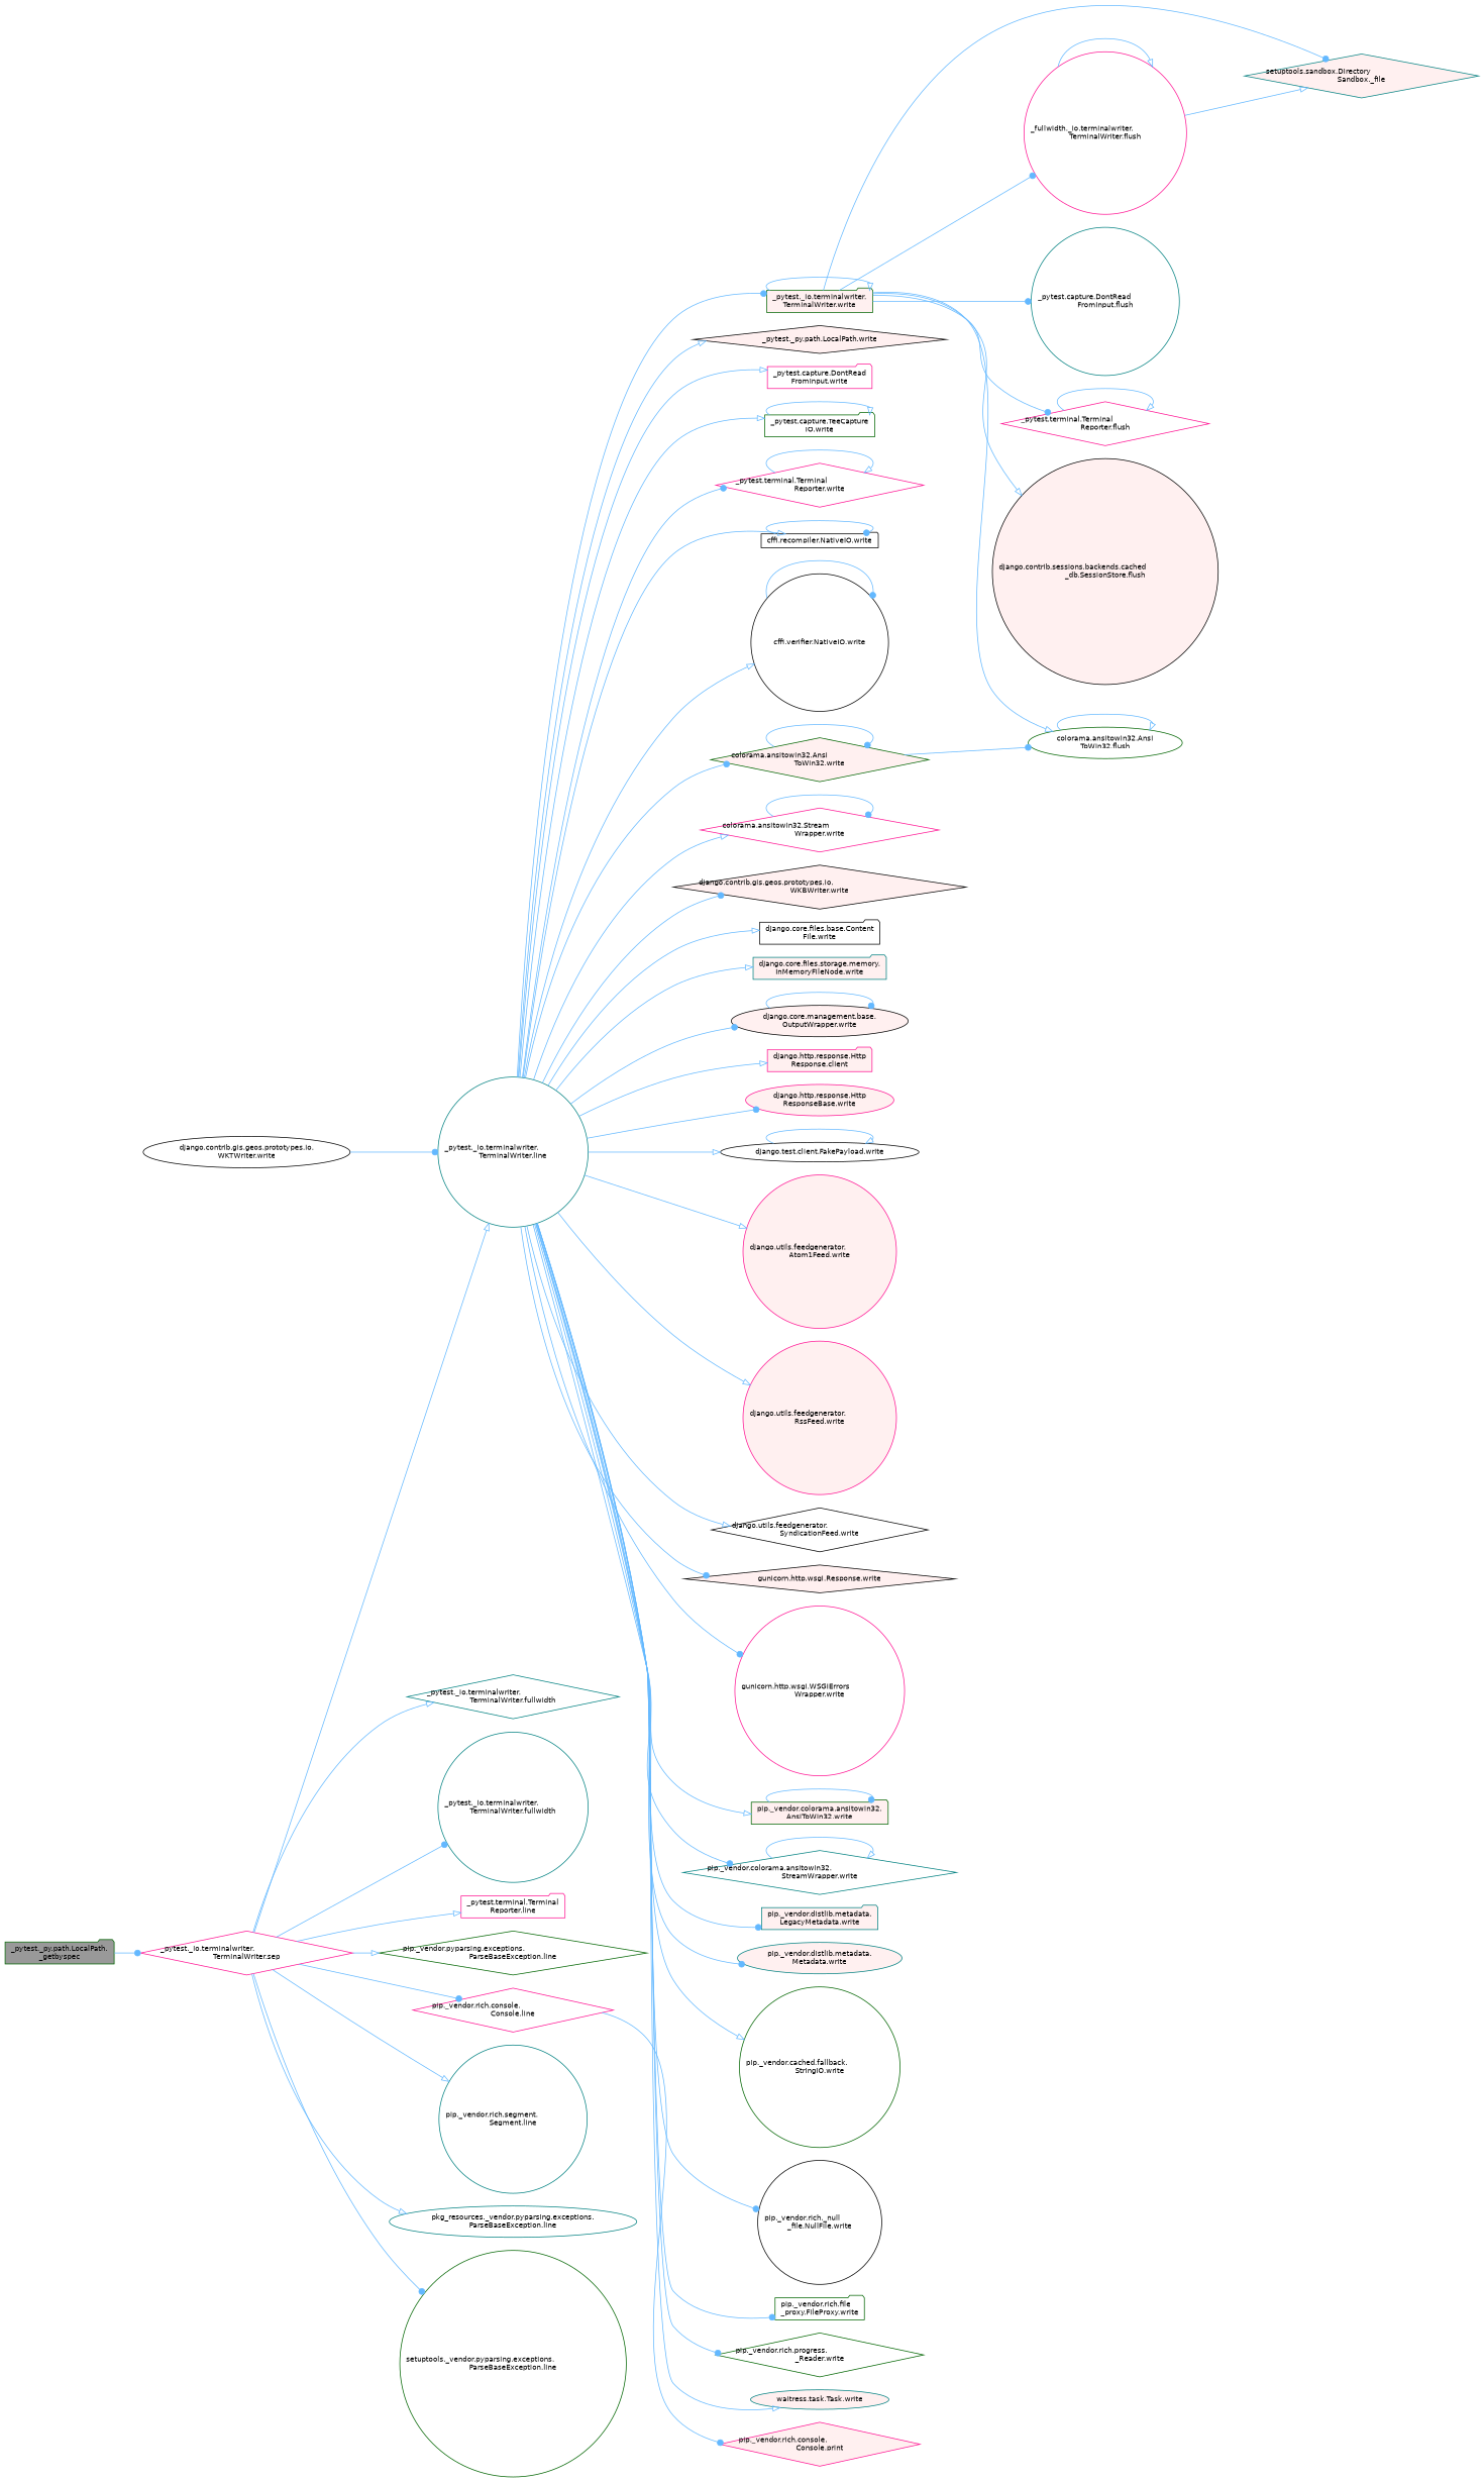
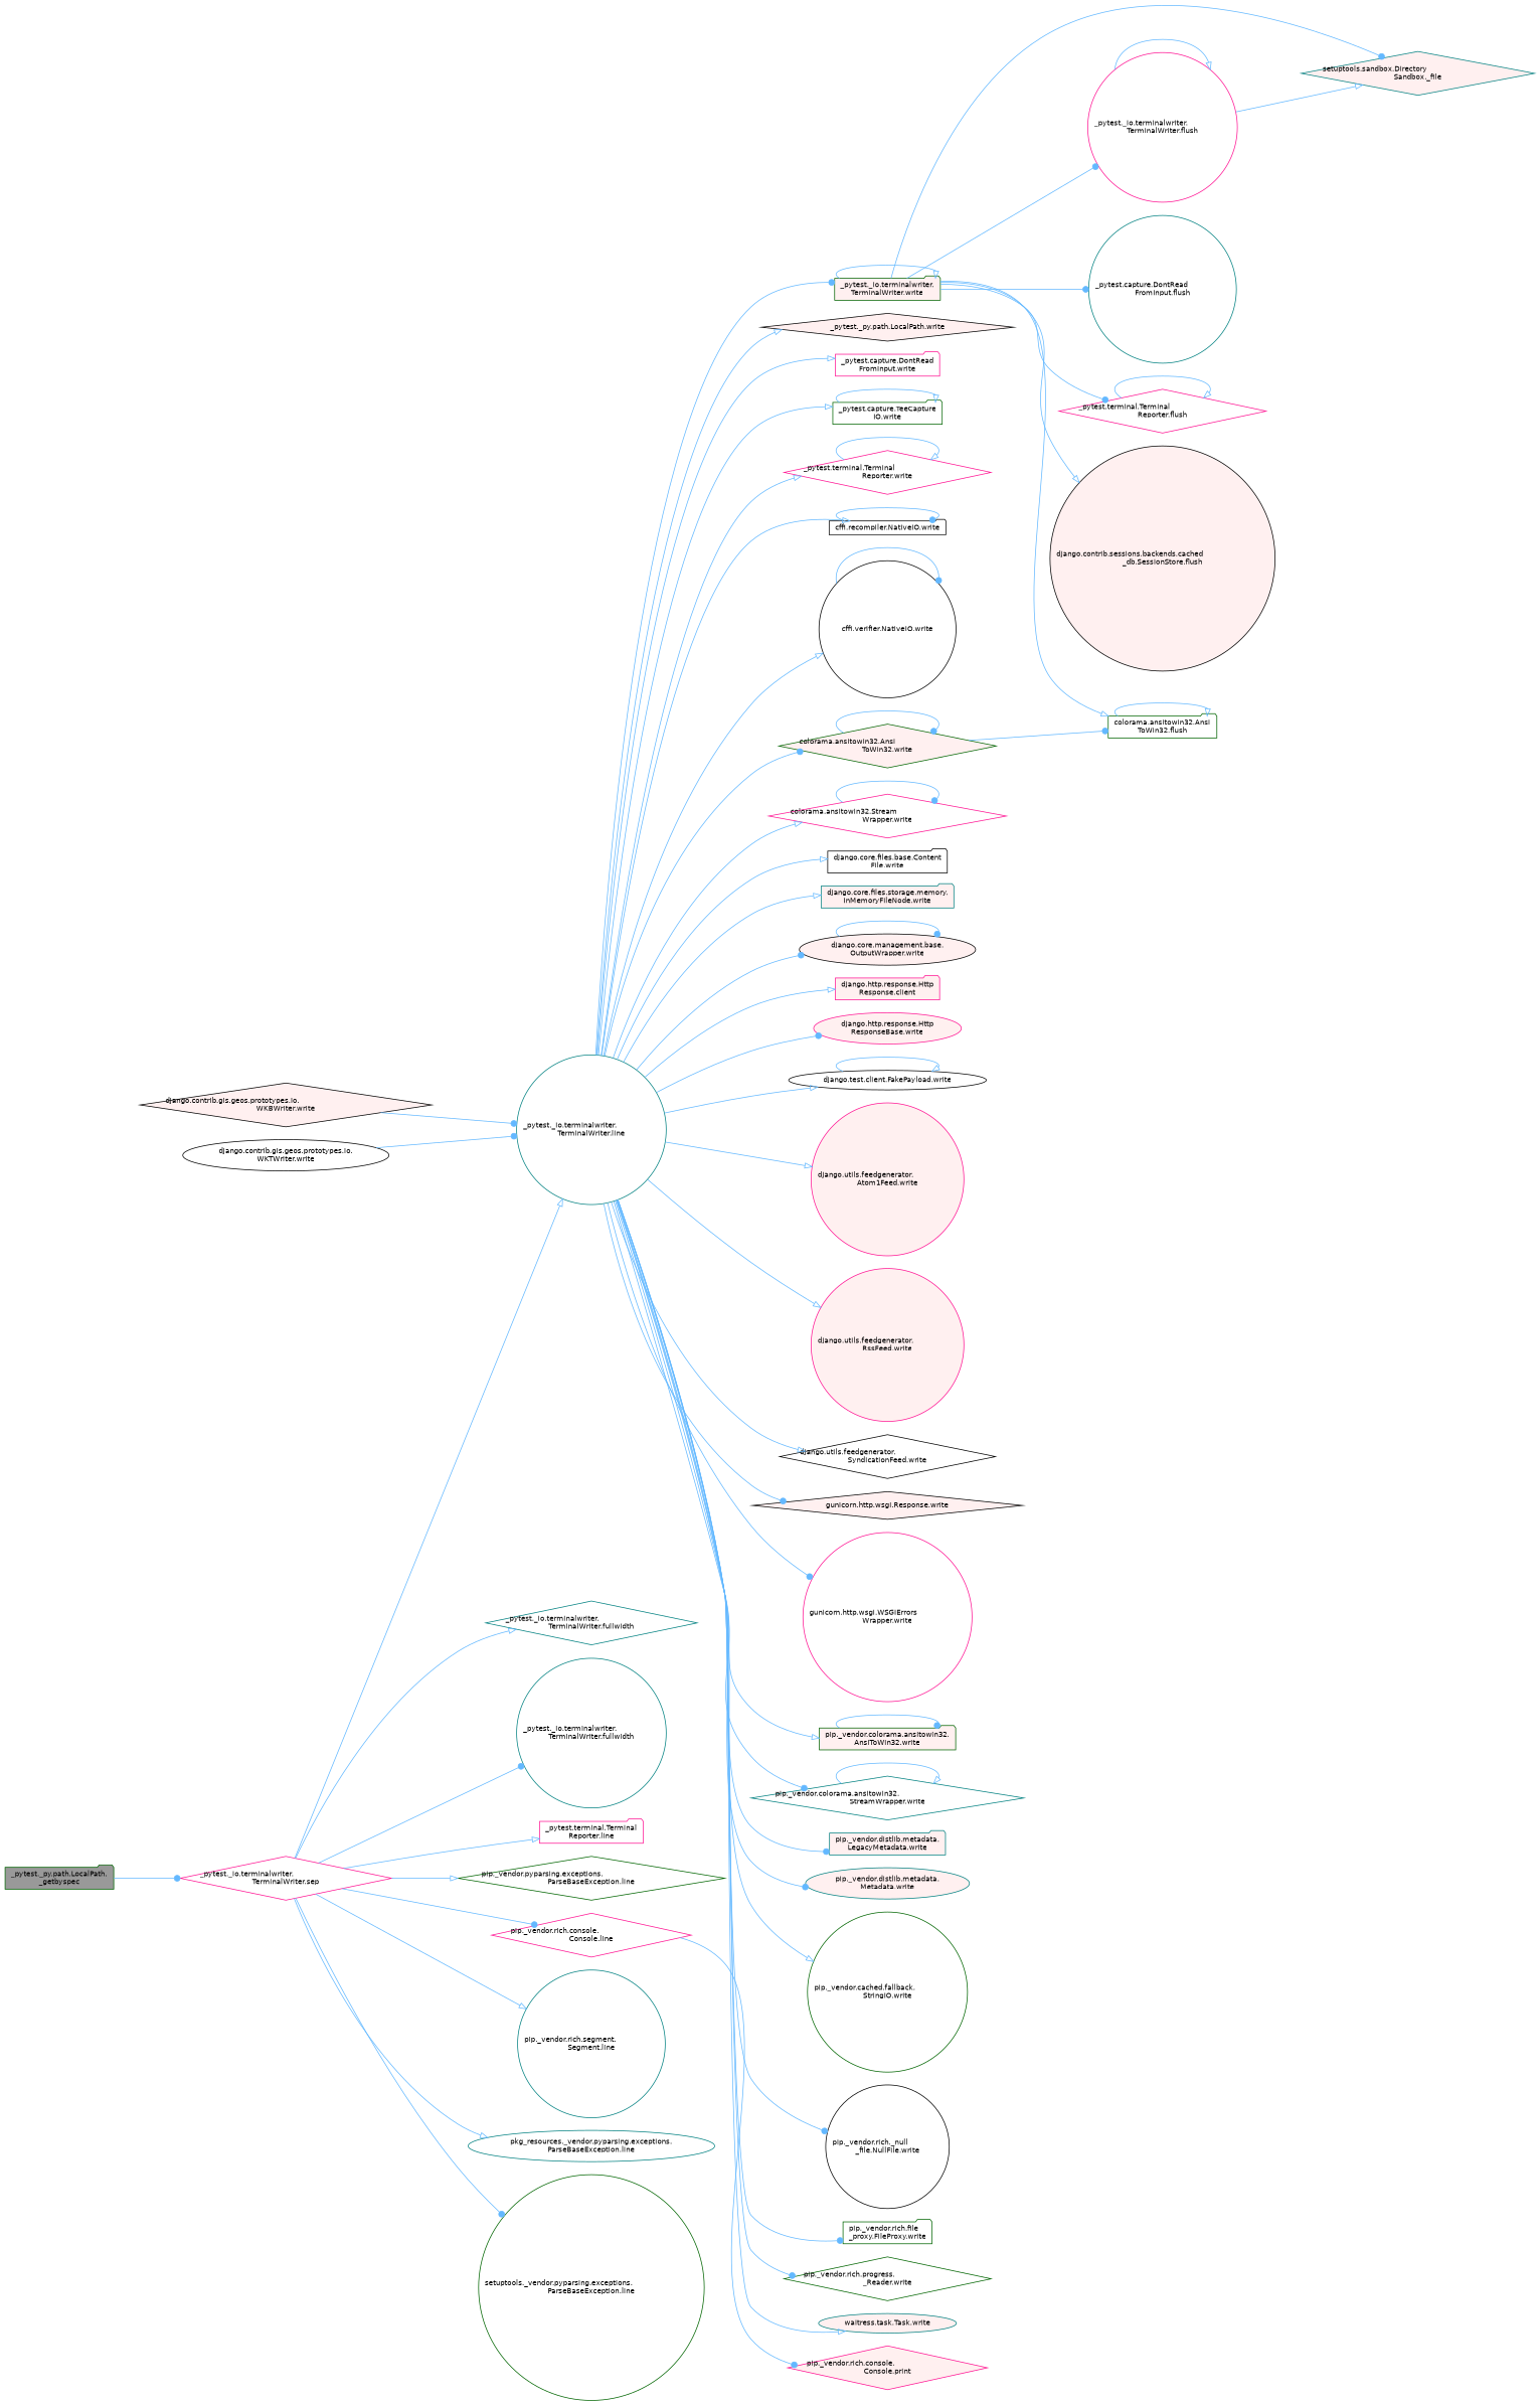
  digraph {
    rankdir=LR
    node [color=deeppink fillcolor=white fontname=Helvetica fontsize=10 shape=diamond style=filled]
    edge [arrowhead=onormal color=steelblue1 fontname=Helvetica fontsize=10 labelfontname=Helvetica labelfontsize=10 style=solid]
    n1 [color=darkgreen fillcolor=grey60 fontcolor=black height=0.2 label="_pytest._py.path.LocalPath.\l_getbyspec" shape=folder width=0.4]
    n2 [height=0.2 label="_pytest._io.terminalwriter.\lTerminalWriter.sep" width=0.4]
    n3 [color=teal height=0.2 label="_pytest._io.terminalwriter.\lTerminalWriter.fullwidth" width=0.4]
    n4 [color=teal height=0.2 label="_pytest._io.terminalwriter.\lTerminalWriter.fullwidth" shape=circle width=0.4]
    n5 [color=teal height=0.2 label="_pytest._io.terminalwriter.\lTerminalWriter.line" shape=circle width=0.4]
    n6 [height=0.2 label="_pytest.terminal.Terminal\lReporter.line" shape=folder width=0.4]
    n7 [color=darkgreen height=0.2 label="pip._vendor.pyparsing.exceptions.\lParseBaseException.line" width=0.4]
    n8 [height=0.2 label="pip._vendor.rich.console.\lConsole.line" width=0.4]
    n9 [color=teal height=0.2 label="pip._vendor.rich.segment.\lSegment.line" shape=circle width=0.4]
    n10 [color=teal height=0.2 label="pkg_resources._vendor.pyparsing.exceptions.\lParseBaseException.line" shape=ellipse width=0.4]
    n11 [color=darkgreen height=0.2 label="setuptools._vendor.pyparsing.exceptions.\lParseBaseException.line" shape=circle width=0.4]
    n12 [color=darkgreen fillcolor="#FFF0F0" height=0.2 label="_pytest._io.terminalwriter.\lTerminalWriter.write" shape=folder width=0.4]
    n13 [color=black fillcolor="#FFF0F0" height=0.2 label="_pytest._py.path.LocalPath.write" width=0.4]
    n14 [height=0.2 label="_pytest.capture.DontRead\lFromInput.write" shape=folder width=0.4]
    n15 [color=darkgreen height=0.2 label="_pytest.capture.TeeCapture\lIO.write" shape=folder width=0.4]
    n16 [height=0.2 label="_pytest.terminal.Terminal\lReporter.write" width=0.4]
    n17 [color=black height=0.2 label="cffi.recompiler.NativeIO.write" shape=folder width=0.4]
    n18 [color=black height=0.2 label="cffi.verifier.NativeIO.write" shape=circle width=0.4]
    n19 [color=darkgreen fillcolor="#FFF0F0" height=0.2 label="colorama.ansitowin32.Ansi\lToWin32.write" width=0.4]
    n20 [height=0.2 label="colorama.ansitowin32.Stream\lWrapper.write" width=0.4]
    n21 [color=black fillcolor="#FFF0F0" height=0.2 label="django.contrib.gis.geos.prototypes.io.\lWKBWriter.write" width=0.4]
    n22 [color=black height=0.2 label="django.core.files.base.Content\lFile.write" shape=folder width=0.4]
    n23 [color=teal fillcolor="#FFF0F0" height=0.2 label="django.core.files.storage.memory.\lInMemoryFileNode.write" shape=folder width=0.4]
    n24 [color=black fillcolor="#FFF0F0" height=0.2 label="django.core.management.base.\lOutputWrapper.write" shape=ellipse width=0.4]
    n25 [fillcolor="#FFF0F0" height=0.2 label="django.http.response.Http\lResponse.client" shape=folder width=0.4]
    n26 [fillcolor="#FFF0F0" height=0.2 label="django.http.response.Http\lResponseBase.write" shape=ellipse width=0.4]
    n27 [color=black height=0.2 label="django.test.client.FakePayload.write" shape=ellipse width=0.4]
    n28 [fillcolor="#FFF0F0" height=0.2 label="django.utils.feedgenerator.\lAtom1Feed.write" shape=circle width=0.4]
    n29 [fillcolor="#FFF0F0" height=0.2 label="django.utils.feedgenerator.\lRssFeed.write" shape=circle width=0.4]
    n30 [color=black height=0.2 label="django.utils.feedgenerator.\lSyndicationFeed.write" width=0.4]
    n31 [color=black fillcolor="#FFF0F0" height=0.2 label="gunicorn.http.wsgi.Response.write" width=0.4]
    n32 [height=0.2 label="gunicorn.http.wsgi.WSGIErrors\lWrapper.write" shape=circle width=0.4]
    n33 [color=darkgreen fillcolor="#FFF0F0" height=0.2 label="pip._vendor.colorama.ansitowin32.\lAnsiToWin32.write" shape=folder width=0.4]
    n34 [color=teal height=0.2 label="pip._vendor.colorama.ansitowin32.\lStreamWrapper.write" width=0.4]
    n35 [color=teal fillcolor="#FFF0F0" height=0.2 label="pip._vendor.distlib.metadata.\lLegacyMetadata.write" shape=folder width=0.4]
    n36 [color=teal fillcolor="#FFF0F0" height=0.2 label="pip._vendor.distlib.metadata.\lMetadata.write" shape=ellipse width=0.4]
    n37 [color=darkgreen height=0.2 label="pip._vendor.cached.fallback.\lStringIO.write" shape=circle width=0.4]
    n38 [color=black height=0.2 label="pip._vendor.rich._null\l_file.NullFile.write" shape=circle width=0.4]
    n39 [color=darkgreen height=0.2 label="pip._vendor.rich.file\l_proxy.FileProxy.write" shape=folder width=0.4]
    n40 [color=darkgreen height=0.2 label="pip._vendor.rich.progress.\l_Reader.write" width=0.4]
    n41 [color=teal fillcolor="#FFF0F0" height=0.2 label="waitress.task.Task.write" shape=ellipse width=0.4]
    n42 [fillcolor="#FFF0F0" height=0.2 label="pip._vendor.rich.console.\lConsole.print" width=0.4]
    n43 [color=teal fillcolor="#FFF0F0" height=0.2 label="setuptools.sandbox.Directory\lSandbox._file" width=0.4]
-   n44 [height=0.2 label="_fullwidth._io.terminalwriter.\lTerminalWriter.flush" shape=circle width=0.4]
+   n44 [height=0.2 label="_pytest._io.terminalwriter.\lTerminalWriter.flush" shape=circle width=0.4]
    n45 [color=teal height=0.2 label="_pytest.capture.DontRead\lFromInput.flush" shape=circle width=0.4]
    n46 [height=0.2 label="_pytest.terminal.Terminal\lReporter.flush" width=0.4]
-   n47 [color=darkgreen height=0.2 label="colorama.ansitowin32.Ansi\lToWin32.flush" shape=ellipse width=0.4]
+   n47 [color=darkgreen height=0.2 label="colorama.ansitowin32.Ansi\lToWin32.flush" shape=folder width=0.4]
    n48 [color=black fillcolor="#FFF0F0" height=0.2 label="django.contrib.sessions.backends.cached\l_db.SessionStore.flush" shape=circle width=0.4]
    n49 [color=black height=0.2 label="django.contrib.gis.geos.prototypes.io.\lWKTWriter.write" shape=ellipse width=0.4]
    n1 -> n2 [arrowhead=dot]
    n2 -> n3
    n2 -> n4 [arrowhead=dot]
    n2 -> n5
    n2 -> n6
    n2 -> n7
    n2 -> n8 [arrowhead=dot]
    n2 -> n9
    n2 -> n10
    n2 -> n11 [arrowhead=dot]
    n5 -> n12 [arrowhead=dot]
    n5 -> n13
    n5 -> n14
    n5 -> n15
-   n5 -> n16 [arrowhead=dot]
+   n5 -> n16
    n5 -> n17
    n5 -> n18
    n5 -> n19 [arrowhead=dot]
    n5 -> n20
-   n5 -> n21 [arrowhead=dot]
+   n21 -> n5 [arrowhead=dot]
    n5 -> n22
    n5 -> n23
    n5 -> n24 [arrowhead=dot]
    n5 -> n25
    n5 -> n26 [arrowhead=dot]
    n5 -> n27
    n5 -> n28
    n5 -> n29
    n5 -> n30
    n5 -> n31 [arrowhead=dot]
    n5 -> n32 [arrowhead=dot]
    n5 -> n33
    n5 -> n34 [arrowhead=dot]
    n5 -> n35 [arrowhead=dot]
    n5 -> n36 [arrowhead=dot]
    n5 -> n37
    n5 -> n38 [arrowhead=dot]
    n5 -> n39 [arrowhead=dot]
    n5 -> n40 [arrowhead=dot]
    n5 -> n41
    n8 -> n42 [arrowhead=dot]
    n12 -> n12
    n12 -> n43 [arrowhead=dot]
    n12 -> n44 [arrowhead=dot]
    n12 -> n45 [arrowhead=dot]
    n12 -> n46 [arrowhead=dot]
    n12 -> n47
    n12 -> n48
    n15 -> n15
    n16 -> n16
    n17 -> n17 [arrowhead=dot]
    n18 -> n18 [arrowhead=dot]
    n19 -> n19 [arrowhead=dot]
    n19 -> n47 [arrowhead=dot]
    n20 -> n20 [arrowhead=dot]
    n24 -> n24 [arrowhead=dot]
    n27 -> n27
    n33 -> n33 [arrowhead=dot]
    n34 -> n34
    n44 -> n43
    n44 -> n44
    n46 -> n46
    n47 -> n47
    n49 -> n5 [arrowhead=dot]
  }
